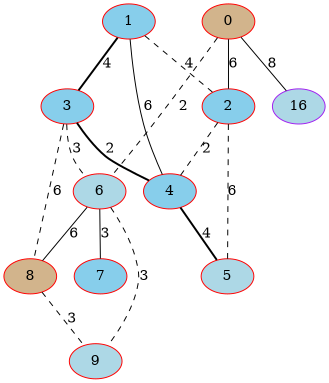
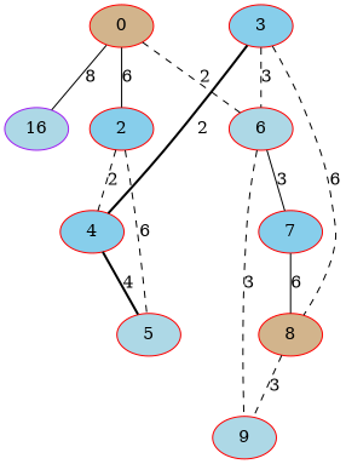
  graph {
    node [color=red fillcolor=skyblue style=filled weight=1]
    edge [style=dashed]
    0 [fillcolor=tan]
    2
    n3 [color=purple fillcolor=lightblue label=16 weight=4]
    6 [fillcolor=lightblue]
-   1
    3
    4
    5 [fillcolor=lightblue]
    8 [fillcolor=tan]
    7
    9 [fillcolor=lightblue]
    0 -- 2 [label=6 style=solid]
    0 -- n3 [label=8 style=solid]
    0 -- 6 [label=2]
    2 -- 4 [label=2]
    2 -- 5 [label=6]
-   6 -- 8 [label=6 style=solid]
+   7 -- 8 [label=6 style=solid]
    6 -- 7 [label=3 style=solid]
    6 -- 9 [label=3]
-   1 -- 2 [label=4]
-   1 -- 3 [label=4 style=bold]
-   1 -- 4 [label=6 style=solid]
    3 -- 6 [label=3]
    3 -- 4 [label=2 style=bold]
    3 -- 8 [label=6]
    4 -- 5 [label=4 style=bold]
    8 -- 9 [label=3]
  }
